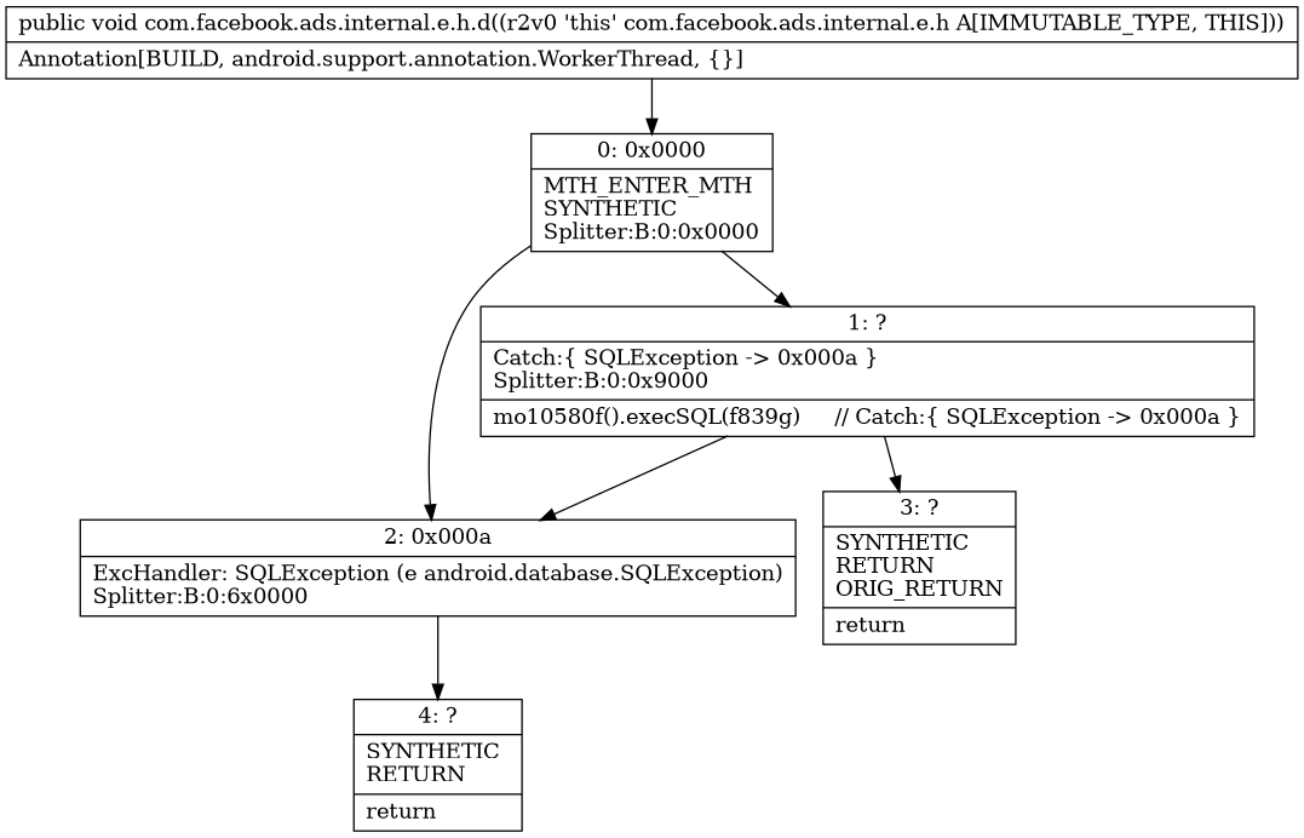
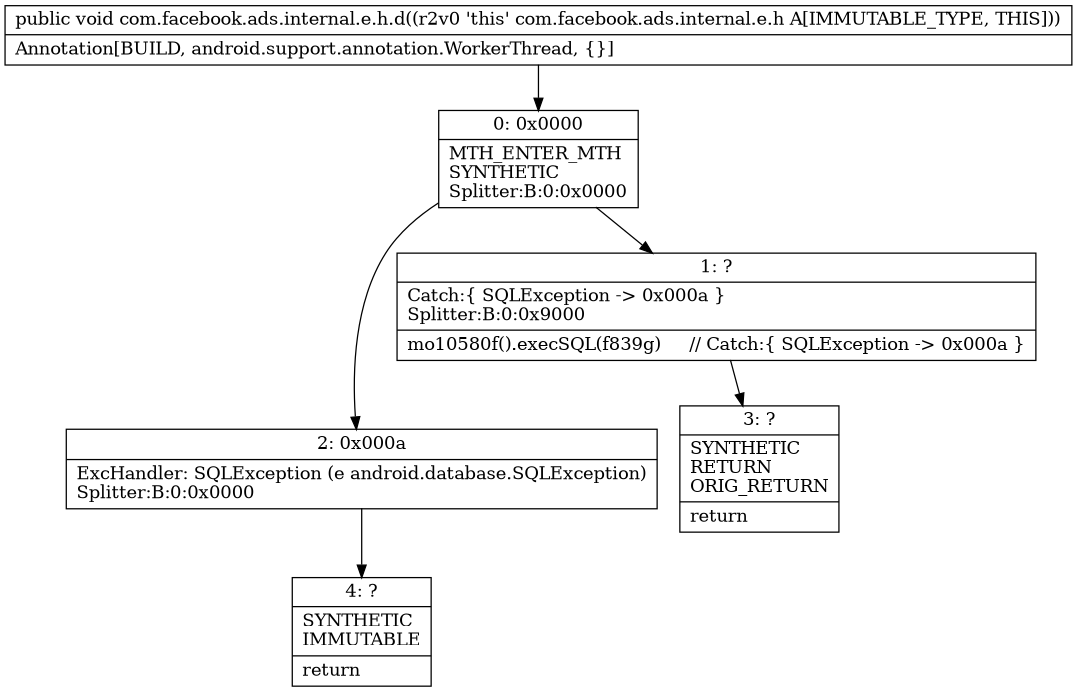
  digraph {
    fontname="DejaVu Serif"
    node [fontname="DejaVu Serif" shape=record]
    edge [fontname="DejaVu Serif"]
    n1 [label="{0\:\ 0x0000|MTH_ENTER_MTH\lSYNTHETIC\lSplitter:B:0:0x0000\l}"]
    n2 [label="{1\:\ ?|Catch:\{ SQLException \-\> 0x000a \}\lSplitter:B:0:0x9000\l|mo10580f().execSQL(f839g)     \/\/ Catch:\{ SQLException \-\> 0x000a \}\l}"]
-   n3 [label="{2\:\ 0x000a|ExcHandler: SQLException (e android.database.SQLException)\lSplitter:B:0:6x0000\l}"]
+   n3 [label="{2\:\ 0x000a|ExcHandler: SQLException (e android.database.SQLException)\lSplitter:B:0:0x0000\l}"]
    n4 [label="{3\:\ ?|SYNTHETIC\lRETURN\lORIG_RETURN\l|return\l}"]
-   n5 [label="{4\:\ ?|SYNTHETIC\lRETURN\l|return\l}"]
+   n5 [label="{4\:\ ?|SYNTHETIC\lIMMUTABLE\l|return\l}"]
    n6 [label="{public void com.facebook.ads.internal.e.h.d((r2v0 'this' com.facebook.ads.internal.e.h A[IMMUTABLE_TYPE, THIS]))  | Annotation[BUILD, android.support.annotation.WorkerThread, \{\}]\l}"]
    n1 -> n2
    n1 -> n3
-   n2 -> n3
    n2 -> n4
    n3 -> n5
    n6 -> n1
  }
